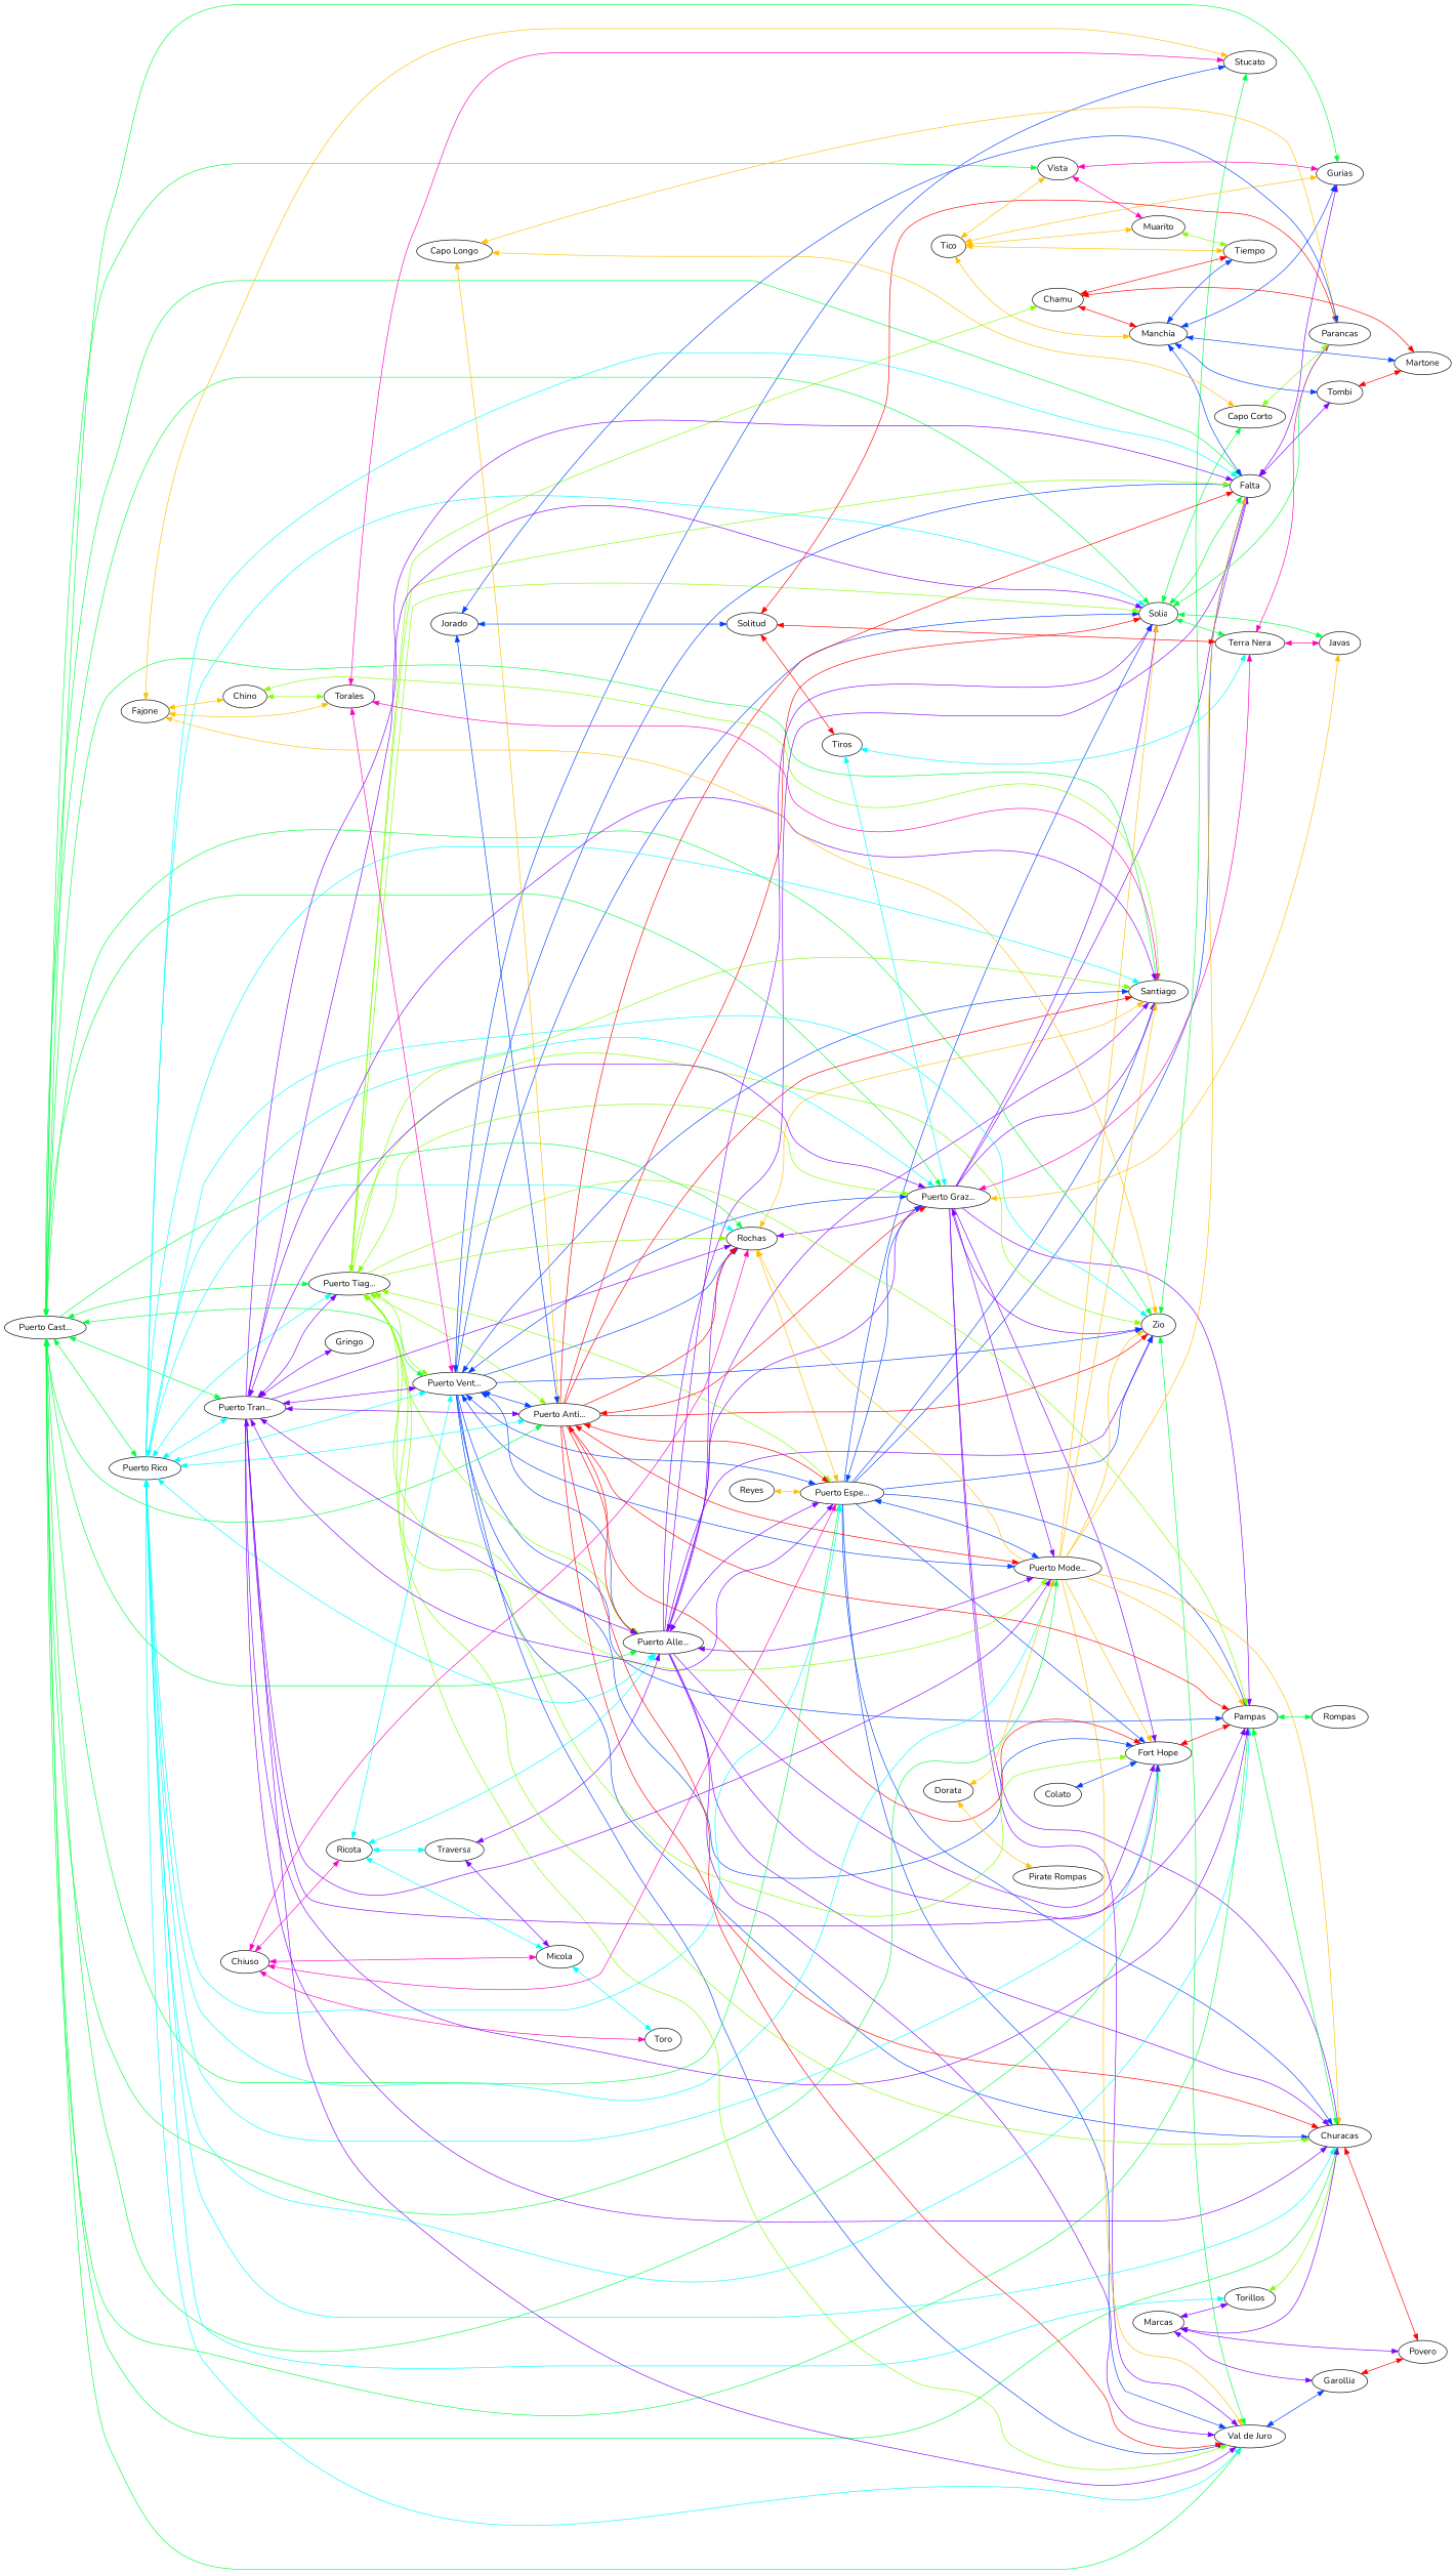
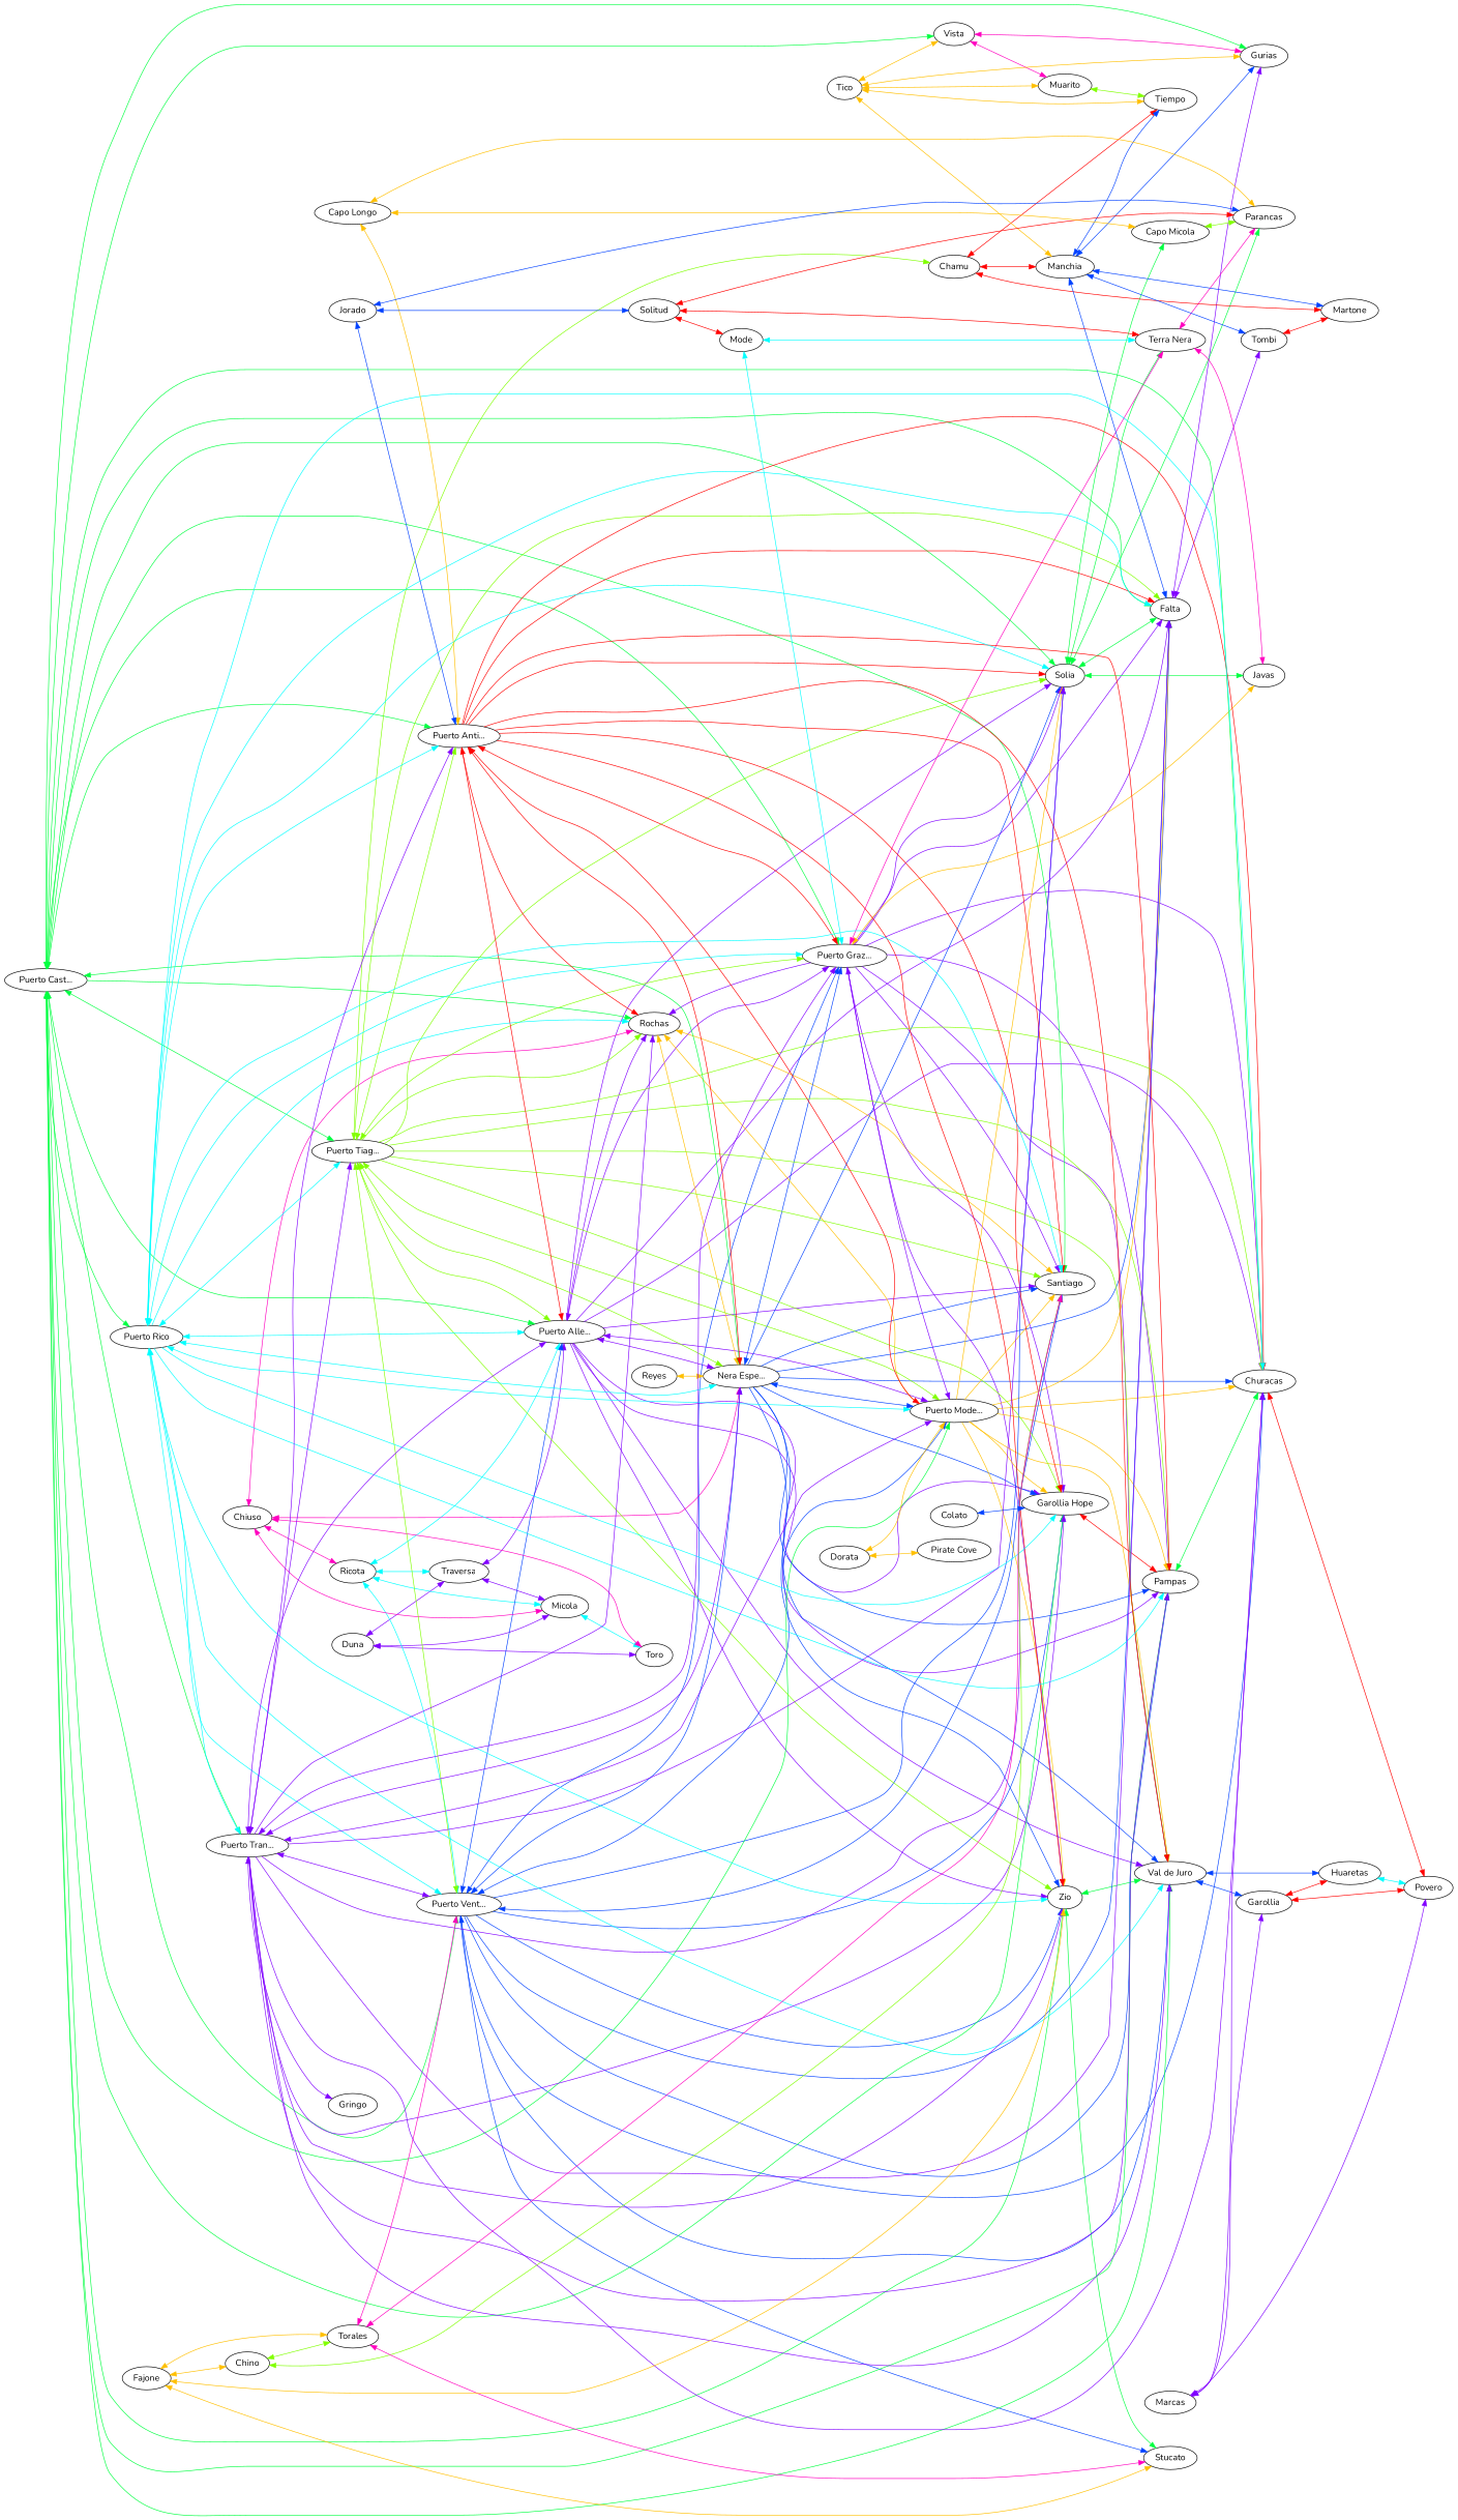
  graph {
    fontname=Nunito
    rankdir=LR
    node [fontname=Nunito]
    edge [color="0.75,1,1" dir=both fontname=Nunito]
+   n1 [label=Duna]
    n2 [label=Traversa]
    n3 [label=Toro]
    n4 [label=Micola]
    n5 [label="Puerto Alle..."]
    n6 [label=Rochas]
-   n7 [label="Puerto Espe..."]
+   n7 [label="Nera Espe..."]
    n8 [label=Falta]
    n9 [label="Puerto Graz..."]
    n10 [label=Solia]
    n11 [label=Santiago]
    n12 [label=Zio]
    n13 [label="Val de Juro"]
    n14 [label=Churacas]
-   n15 [label="Fort Hope"]
+   n15 [label="Garollia Hope"]
    n16 [label="Puerto Mode..."]
    n17 [label=Pampas]
    n18 [label=Gurias]
    n19 [label=Tombi]
    n20 [label=Javas]
    n21 [label="Terra Nera"]
-   n22 [label="Capo Corto"]
+   n22 [label="Capo Micola"]
    n23 [label=Parancas]
    n24 [label=Stucato]
+   n25 [label=Huaretas]
    n26 [label=Garollia]
    n27 [label=Povero]
-   n28 [label=Rompas]
    n29 [label=Ricota]
    n30 [label="Puerto Vent..."]
    n31 [label=Chiuso]
    n32 [label=Reyes]
    n33 [label=Muarito]
    n34 [label=Tiempo]
    n35 [label=Vista]
    n36 [label="Puerto Cast..."]
    n37 [label="Puerto Tiag..."]
    n38 [label="Puerto Anti..."]
    n39 [label="Puerto Rico"]
    n40 [label="Puerto Tran..."]
    n41 [label=Chamu]
-   n42 [label=Torillos]
    n43 [label=Gringo]
    n44 [label=Tico]
    n45 [label=Manchia]
    n46 [label=Martone]
-   n47 [label=Tiros]
+   n47 [label=Mode]
    n48 [label=Solitud]
    n49 [label="Capo Longo"]
    n50 [label=Jorado]
    n51 [label=Chino]
    n52 [label=Torales]
    n53 [label=Fajone]
    n54 [label=Marcas]
    n55 [label=Colato]
    n56 [label=Dorata]
-   n57 [label="Pirate Rompas"]
+   n57 [label="Pirate Cove"]
+   n1 -- n2
+   n1 -- n3
+   n1 -- n4
    n2 -- n4
    n2 -- n5
    n4 -- n3 [color="0.5,1,1"]
    n5 -- n6 [dir=forward]
    n5 -- n7
    n5 -- n8 [dir=forward]
    n5 -- n9
    n5 -- n10 [dir=forward]
    n5 -- n11 [dir=forward]
    n5 -- n12 [dir=forward]
    n5 -- n13 [dir=forward]
    n5 -- n14 [dir=forward]
    n5 -- n15 [dir=forward]
    n5 -- n16
    n5 -- n17 [dir=forward]
    n6 -- n7 [color="0.125,1,1"]
    n6 -- n11 [color="0.125,1,1"]
    n7 -- n8 [color="0.625,1,1" dir=forward]
    n7 -- n9 [color="0.625,1,1"]
    n7 -- n10 [color="0.625,1,1" dir=forward]
    n7 -- n11 [color="0.625,1,1" dir=forward]
    n7 -- n12 [color="0.625,1,1" dir=forward]
    n7 -- n13 [color="0.625,1,1" dir=forward]
    n7 -- n14 [color="0.625,1,1" dir=forward]
    n7 -- n15 [color="0.625,1,1" dir=forward]
    n7 -- n16 [color="0.625,1,1"]
    n7 -- n17 [color="0.625,1,1" dir=forward]
    n8 -- n18
    n8 -- n19
    n9 -- n6 [dir=forward]
    n9 -- n8 [dir=forward]
    n9 -- n10 [dir=forward]
    n9 -- n11 [dir=forward]
    n9 -- n12 [dir=forward]
    n9 -- n13 [dir=forward]
    n9 -- n14 [dir=forward]
    n9 -- n15 [dir=forward]
    n9 -- n16
    n9 -- n17 [dir=forward]
    n10 -- n8 [color="0.375,1,1"]
    n10 -- n20 [color="0.375,1,1"]
    n10 -- n21 [color="0.375,1,1"]
    n10 -- n22 [color="0.375,1,1"]
    n10 -- n23 [color="0.375,1,1"]
    n12 -- n13 [color="0.375,1,1"]
    n12 -- n24 [color="0.375,1,1"]
+   n13 -- n25 [color="0.625,1,1"]
    n13 -- n26 [color="0.625,1,1"]
    n14 -- n27 [color="1,1,1"]
    n15 -- n17 [color="1,1,1"]
    n16 -- n6 [color="0.125,1,1" dir=forward]
    n16 -- n8 [color="0.125,1,1" dir=forward]
    n16 -- n10 [color="0.125,1,1" dir=forward]
    n16 -- n11 [color="0.125,1,1" dir=forward]
    n16 -- n12 [color="0.125,1,1" dir=forward]
    n16 -- n13 [color="0.125,1,1" dir=forward]
    n16 -- n14 [color="0.125,1,1" dir=forward]
    n16 -- n15 [color="0.125,1,1" dir=forward]
    n16 -- n17 [color="0.125,1,1" dir=forward]
    n17 -- n14 [color="0.375,1,1"]
-   n17 -- n28 [color="0.375,1,1"]
    n19 -- n46 [color="1,1,1"]
    n20 -- n9 [color="0.125,1,1"]
    n21 -- n9 [color="0.875,1,1"]
    n21 -- n20 [color="0.875,1,1"]
    n21 -- n23 [color="0.875,1,1"]
    n22 -- n23 [color="0.25,1,1"]
+   n25 -- n27 [color="0.5,1,1"]
+   n26 -- n25 [color="1,1,1"]
    n26 -- n27 [color="1,1,1"]
    n29 -- n2 [color="0.5,1,1"]
    n29 -- n4 [color="0.5,1,1"]
    n29 -- n5 [color="0.5,1,1"]
    n29 -- n30 [color="0.5,1,1"]
    n30 -- n5 [color="0.625,1,1"]
-   n30 -- n6 [color="0.625,1,1" dir=forward]
    n30 -- n7 [color="0.625,1,1"]
    n30 -- n8 [color="0.625,1,1" dir=forward]
    n30 -- n9 [color="0.625,1,1"]
    n30 -- n10 [color="0.625,1,1" dir=forward]
    n30 -- n11 [color="0.625,1,1"]
    n30 -- n12 [color="0.625,1,1" dir=forward]
    n30 -- n13 [color="0.625,1,1" dir=forward]
    n30 -- n14 [color="0.625,1,1" dir=forward]
    n30 -- n15 [color="0.625,1,1" dir=forward]
    n30 -- n16 [color="0.625,1,1"]
    n30 -- n17 [color="0.625,1,1" dir=forward]
    n30 -- n24 [color="0.625,1,1"]
-   n30 -- n38 [color="0.625,1,1"]
    n31 -- n3 [color="0.875,1,1"]
    n31 -- n4 [color="0.875,1,1"]
    n31 -- n6 [color="0.875,1,1"]
    n31 -- n7 [color="0.875,1,1"]
    n31 -- n29 [color="0.875,1,1"]
    n32 -- n7 [color="0.125,1,1"]
    n33 -- n34 [color="0.25,1,1"]
    n35 -- n18 [color="0.875,1,1"]
    n35 -- n33 [color="0.875,1,1"]
    n36 -- n5 [color="0.375,1,1"]
    n36 -- n6 [color="0.375,1,1" dir=forward]
    n36 -- n7 [color="0.375,1,1"]
    n36 -- n8 [color="0.375,1,1"]
    n36 -- n9 [color="0.375,1,1"]
    n36 -- n10 [color="0.375,1,1" dir=forward]
    n36 -- n11 [color="0.375,1,1" dir=forward]
    n36 -- n12 [color="0.375,1,1" dir=forward]
    n36 -- n13 [color="0.375,1,1" dir=forward]
    n36 -- n14 [color="0.375,1,1" dir=forward]
    n36 -- n15 [color="0.375,1,1" dir=forward]
    n36 -- n16 [color="0.375,1,1"]
    n36 -- n17 [color="0.375,1,1" dir=forward]
    n36 -- n18 [color="0.375,1,1"]
    n36 -- n30 [color="0.375,1,1"]
    n36 -- n35 [color="0.375,1,1"]
    n36 -- n37 [color="0.375,1,1"]
    n36 -- n38 [color="0.375,1,1"]
    n36 -- n39 [color="0.375,1,1"]
    n36 -- n40 [color="0.375,1,1"]
    n37 -- n5 [color="0.25,1,1"]
    n37 -- n6 [color="0.25,1,1" dir=forward]
    n37 -- n7 [color="0.25,1,1"]
    n37 -- n8 [color="0.25,1,1" dir=forward]
    n37 -- n9 [color="0.25,1,1"]
    n37 -- n10 [color="0.25,1,1" dir=forward]
    n37 -- n11 [color="0.25,1,1" dir=forward]
    n37 -- n12 [color="0.25,1,1" dir=forward]
    n37 -- n13 [color="0.25,1,1" dir=forward]
    n37 -- n14 [color="0.25,1,1" dir=forward]
    n37 -- n15 [color="0.25,1,1" dir=forward]
    n37 -- n16 [color="0.25,1,1"]
    n37 -- n17 [color="0.25,1,1" dir=forward]
    n37 -- n30 [color="0.25,1,1"]
    n37 -- n38 [color="0.25,1,1"]
    n37 -- n41 [color="0.25,1,1"]
    n38 -- n5 [color="1,1,1"]
    n38 -- n6 [color="1,1,1" dir=forward]
    n38 -- n7 [color="1,1,1"]
    n38 -- n8 [color="1,1,1" dir=forward]
    n38 -- n9 [color="1,1,1"]
    n38 -- n10 [color="1,1,1" dir=forward]
    n38 -- n11 [color="1,1,1" dir=forward]
    n38 -- n12 [color="1,1,1" dir=forward]
    n38 -- n13 [color="1,1,1" dir=forward]
    n38 -- n14 [color="1,1,1" dir=forward]
    n38 -- n15 [color="1,1,1" dir=forward]
    n38 -- n16 [color="1,1,1"]
    n38 -- n17 [color="1,1,1" dir=forward]
    n39 -- n5 [color="0.5,1,1"]
    n39 -- n6 [color="0.5,1,1" dir=forward]
    n39 -- n7 [color="0.5,1,1"]
    n39 -- n8 [color="0.5,1,1" dir=forward]
    n39 -- n9 [color="0.5,1,1"]
    n39 -- n10 [color="0.5,1,1" dir=forward]
    n39 -- n11 [color="0.5,1,1" dir=forward]
    n39 -- n12 [color="0.5,1,1" dir=forward]
    n39 -- n13 [color="0.5,1,1" dir=forward]
    n39 -- n14 [color="0.5,1,1"]
    n39 -- n15 [color="0.5,1,1" dir=forward]
    n39 -- n16 [color="0.5,1,1"]
    n39 -- n17 [color="0.5,1,1" dir=forward]
    n39 -- n30 [color="0.5,1,1"]
    n39 -- n37 [color="0.5,1,1"]
    n39 -- n38 [color="0.5,1,1"]
    n39 -- n40 [color="0.5,1,1"]
-   n39 -- n42 [color="0.5,1,1"]
    n40 -- n5
    n40 -- n6 [dir=forward]
    n40 -- n7
    n40 -- n8 [dir=forward]
    n40 -- n9
    n40 -- n10 [dir=forward]
    n40 -- n11 [dir=forward]
+   n40 -- n12 [dir=forward]
    n40 -- n13 [dir=forward]
    n40 -- n14 [dir=forward]
    n40 -- n15 [dir=forward]
    n40 -- n16
    n40 -- n17 [dir=forward]
    n40 -- n30
    n40 -- n37
    n40 -- n38
    n40 -- n43
    n41 -- n34 [color="1,1,1"]
    n41 -- n45 [color="1,1,1"]
    n41 -- n46 [color="1,1,1"]
-   n42 -- n14 [color="0.25,1,1"]
    n44 -- n18 [color="0.125,1,1"]
    n44 -- n33 [color="0.125,1,1"]
    n44 -- n34 [color="0.125,1,1"]
    n44 -- n35 [color="0.125,1,1"]
    n44 -- n45 [color="0.125,1,1"]
    n45 -- n8 [color="0.625,1,1"]
    n45 -- n18 [color="0.625,1,1"]
    n45 -- n19 [color="0.625,1,1"]
    n45 -- n34 [color="0.625,1,1"]
    n45 -- n46 [color="0.625,1,1"]
    n47 -- n9 [color="0.5,1,1"]
    n47 -- n21 [color="0.5,1,1"]
    n48 -- n21 [color="1,1,1"]
    n48 -- n23 [color="1,1,1"]
    n48 -- n47 [color="1,1,1"]
    n49 -- n22 [color="0.125,1,1"]
    n49 -- n23 [color="0.125,1,1"]
    n49 -- n38 [color="0.125,1,1"]
    n50 -- n23 [color="0.625,1,1"]
    n50 -- n38 [color="0.625,1,1"]
    n50 -- n48 [color="0.625,1,1"]
    n51 -- n11 [color="0.25,1,1"]
    n51 -- n52 [color="0.25,1,1"]
    n52 -- n11 [color="0.875,1,1"]
    n52 -- n24 [color="0.875,1,1"]
    n52 -- n30 [color="0.875,1,1"]
    n53 -- n12 [color="0.125,1,1"]
    n53 -- n24 [color="0.125,1,1"]
    n53 -- n51 [color="0.125,1,1"]
    n53 -- n52 [color="0.125,1,1"]
    n54 -- n14
    n54 -- n26
    n54 -- n27
-   n54 -- n42
    n55 -- n15 [color="0.625,1,1"]
    n56 -- n16 [color="0.125,1,1"]
    n56 -- n57 [color="0.125,1,1"]
  }
